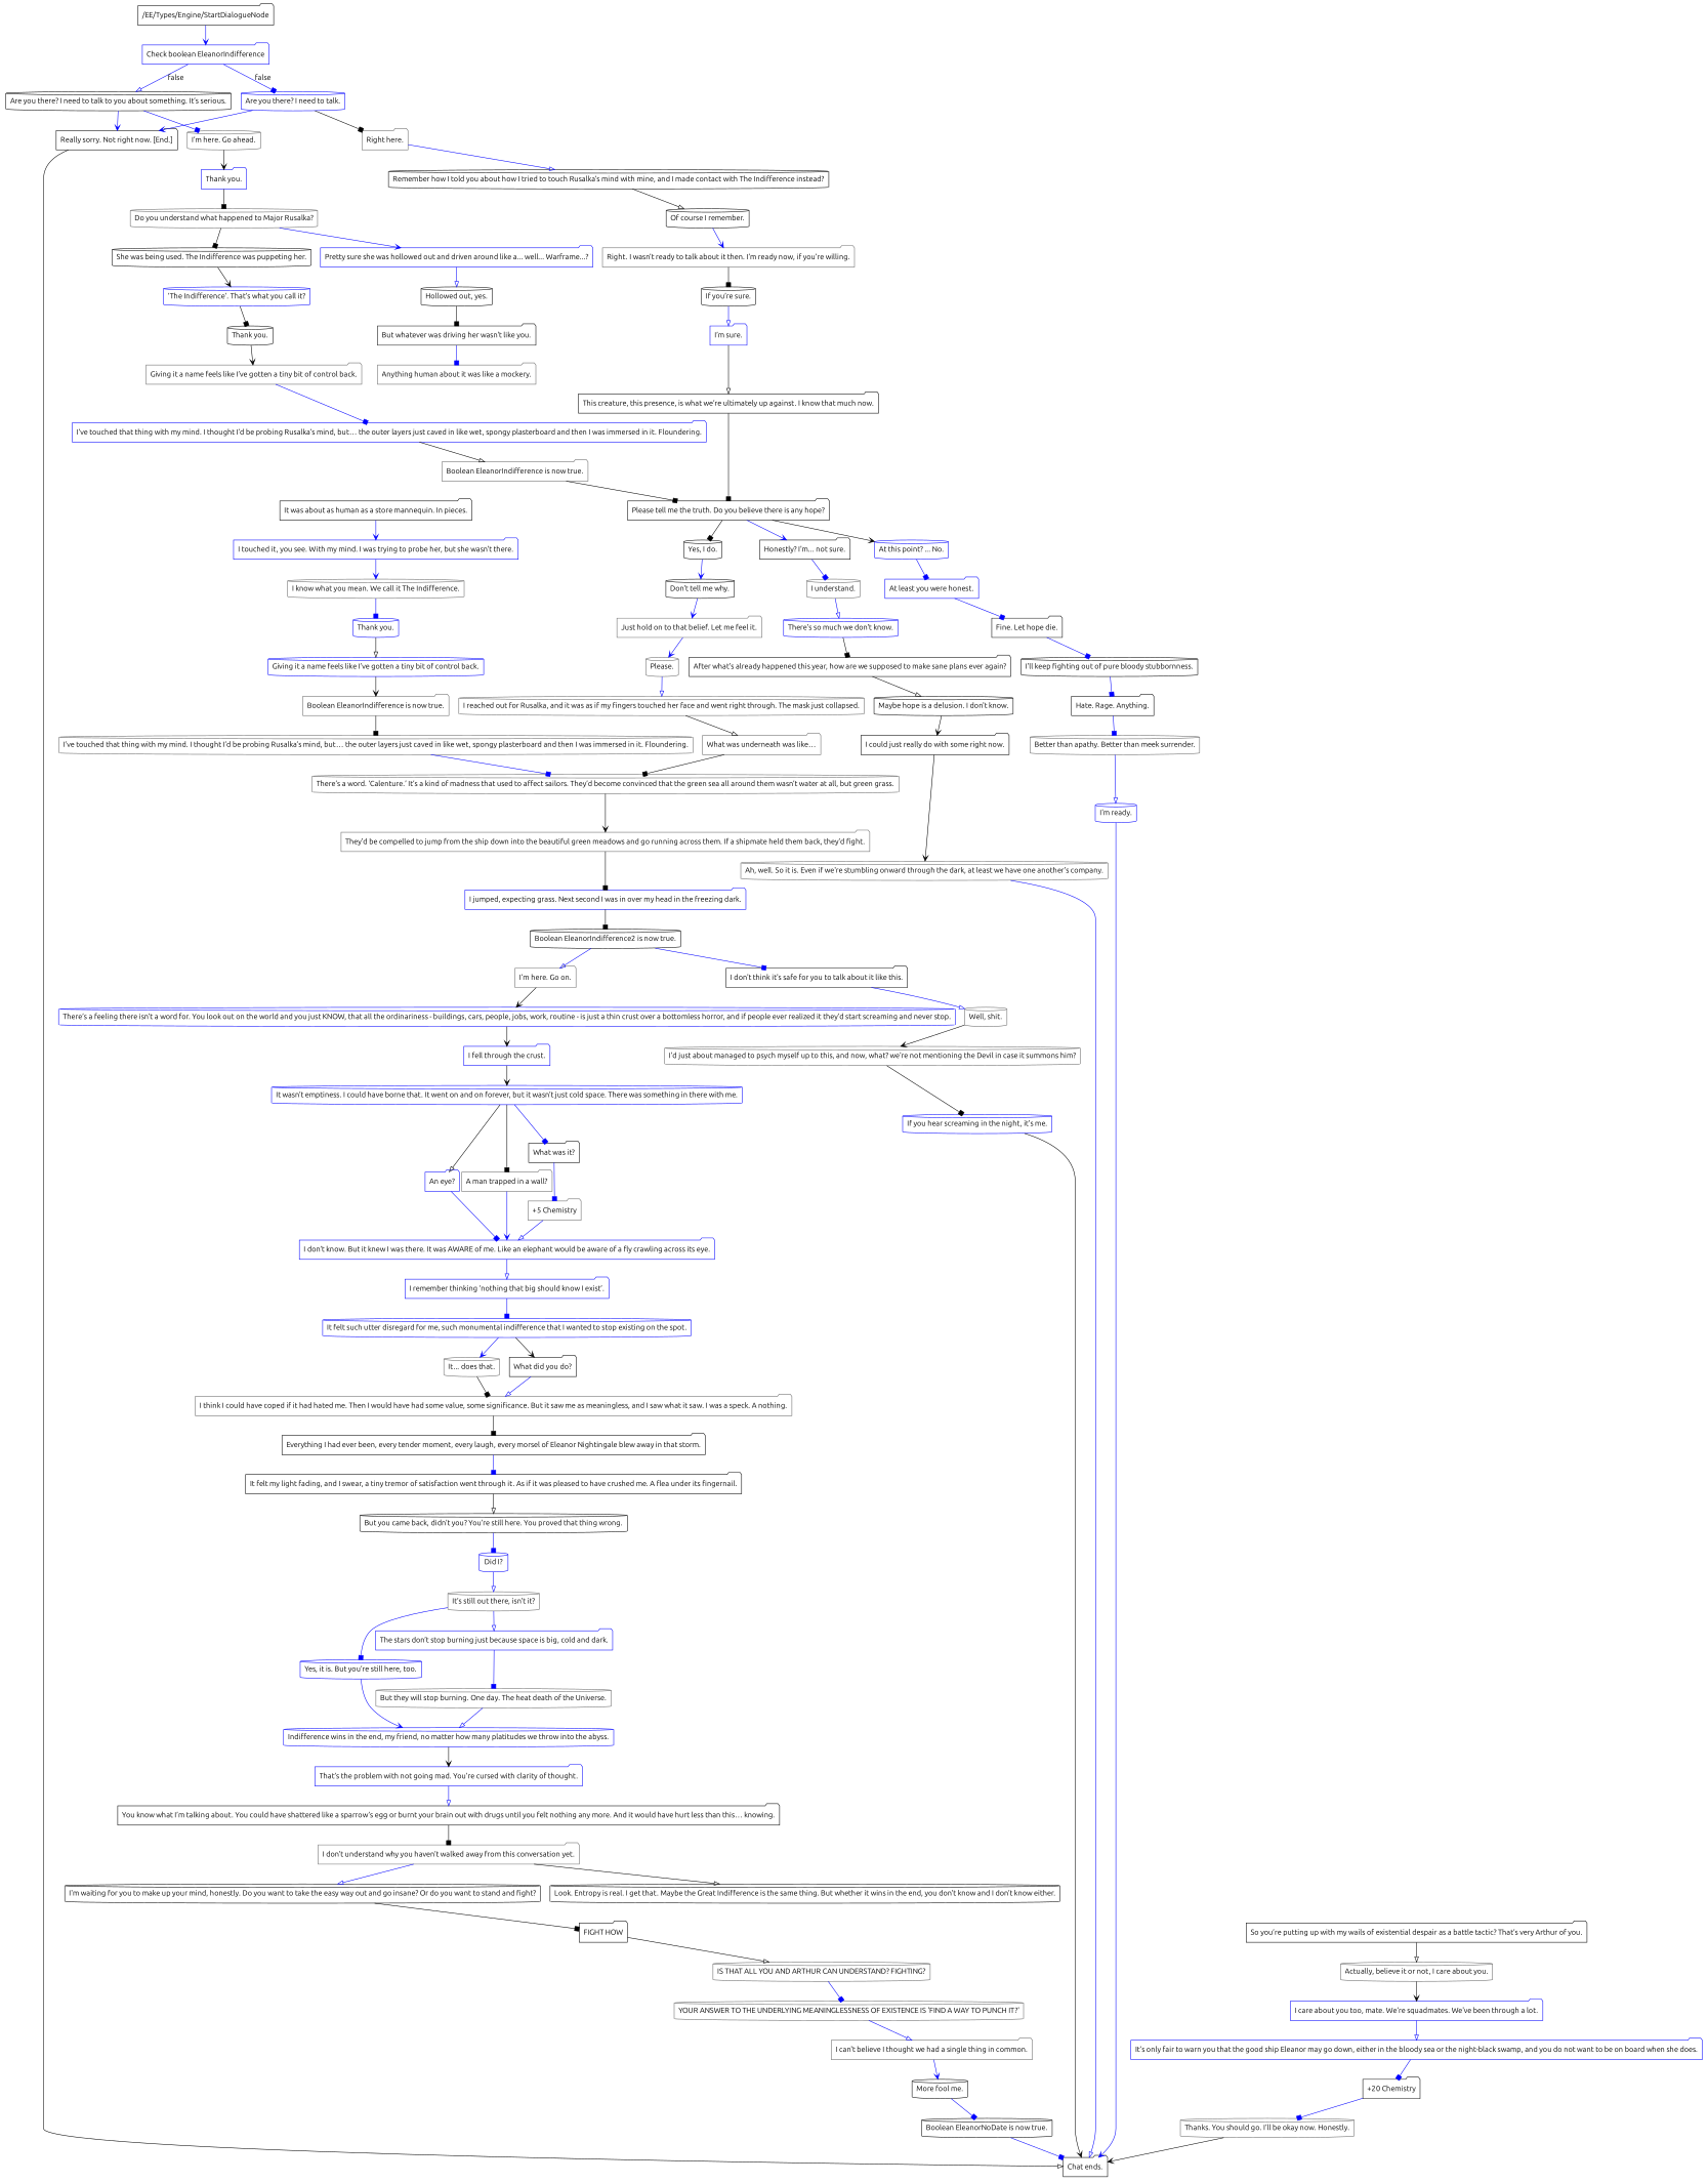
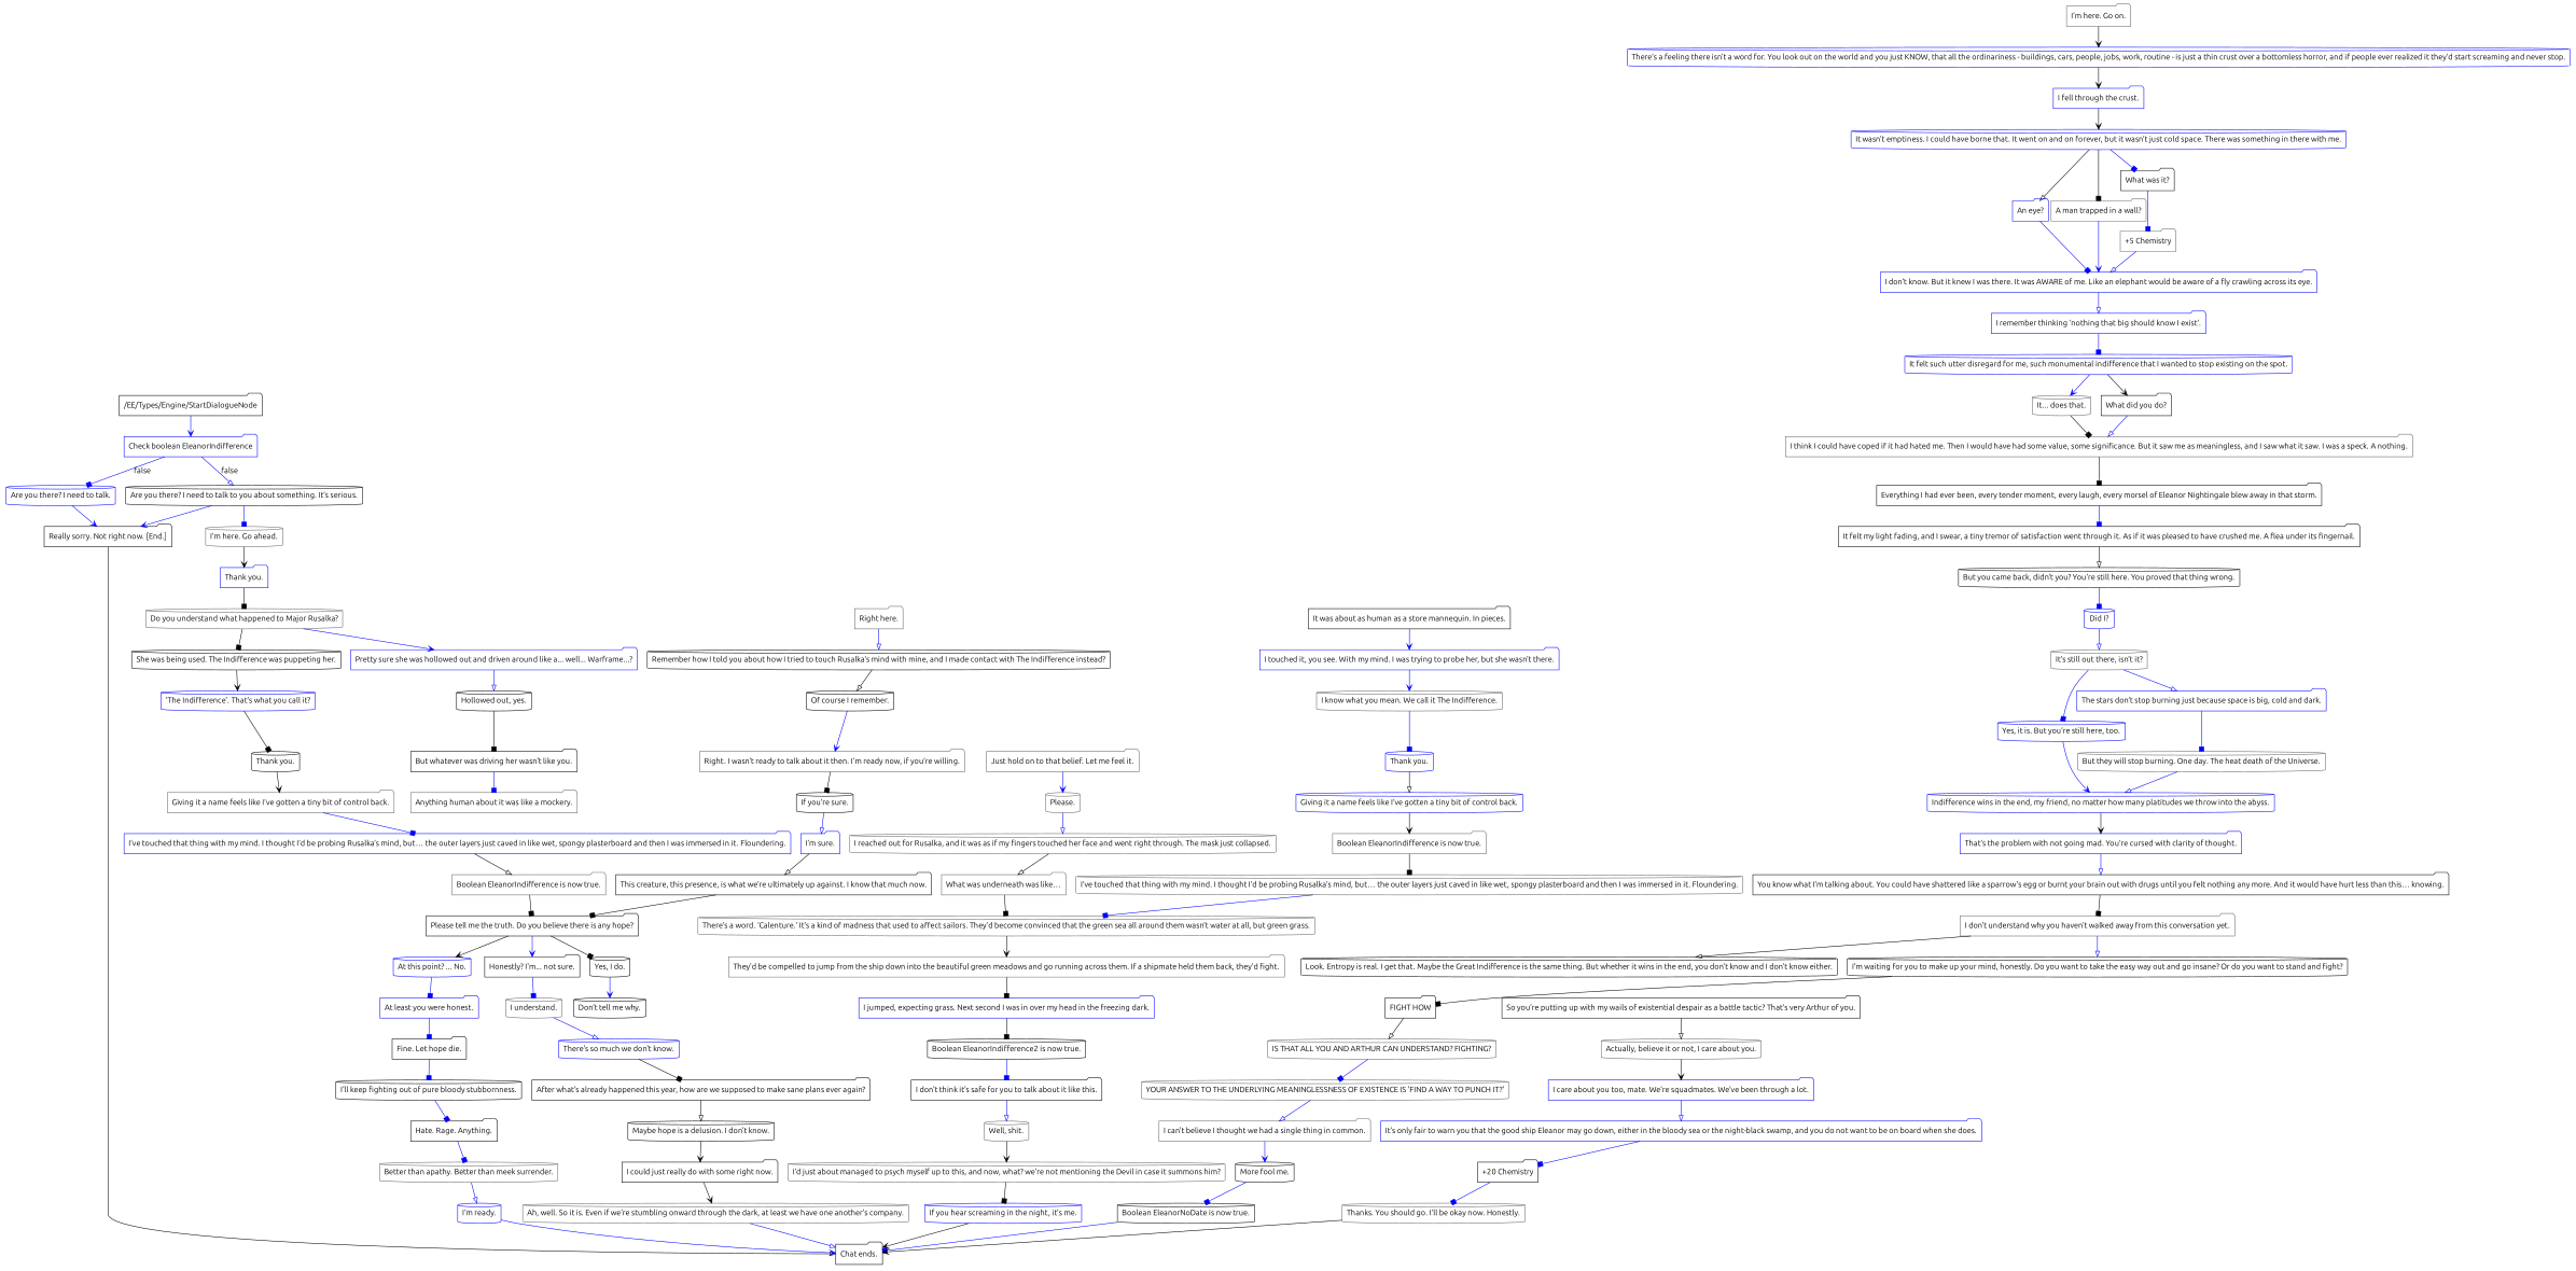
  digraph {
    fontname=Ubuntu
    node [color=black fontname=Ubuntu shape=folder]
    edge [arrowhead=box color=blue fontname=Ubuntu]
    n1 [label="/EE/Types/Engine/StartDialogueNode"]
    n2 [color=blue label="Check boolean EleanorIndifference"]
    n3 [color=blue label="Are you there? I need to talk." shape=cylinder]
    n4 [label="Are you there? I need to talk to you about something. It’s serious." shape=cylinder]
    n5 [color=gray40 label="Right here."]
    n6 [label="Really sorry. Not right now. [End.]"]
    n7 [color=gray40 label="I’m here. Go ahead." shape=cylinder]
    n8 [label="Remember how I told you about how I tried to touch Rusalka’s mind with mine, and I made contact with The Indifference instead?" shape=cylinder]
    "Chat ends."
    n10 [color=blue label="Thank you."]
    n11 [label="Of course I remember." shape=cylinder]
    n12 [color=gray40 label="Do you understand what happened to Major Rusalka?" shape=cylinder]
    n13 [color=gray40 label="Right. I wasn’t ready to talk about it then. I’m ready now, if you’re willing."]
    n14 [label="She was being used. The Indifference was puppeting her." shape=cylinder]
    n15 [color=blue label="Pretty sure she was hollowed out and driven around like a... well... Warframe...?"]
    n16 [label="If you’re sure." shape=cylinder]
    n17 [color=blue label="‘The Indifference’. That’s what you call it?" shape=cylinder]
    n18 [label="Hollowed out, yes." shape=cylinder]
    n19 [color=blue label="I’m sure."]
    n20 [label="Thank you." shape=cylinder]
    n21 [label="But whatever was driving her wasn't like you."]
    n22 [label="This creature, this presence, is what we’re ultimately up against. I know that much now."]
    n23 [color=gray40 label="Giving it a name feels like I’ve gotten a tiny bit of control back."]
    n24 [color=gray40 label="Anything human about it was like a mockery."]
    n25 [label="Please tell me the truth. Do you believe there is any hope?"]
    n26 [color=blue label="I’ve touched that thing with my mind. I thought I’d be probing Rusalka’s mind, but… the outer layers just caved in like wet, spongy plasterboard and then I was immersed in it. Floundering."]
    n27 [color=blue label="At this point? ... No." shape=cylinder]
    n28 [label="Honestly? I'm... not sure."]
    n29 [label="Yes, I do." shape=cylinder]
    n30 [color=gray40 label="Boolean EleanorIndifference is now true."]
    n31 [label="It was about as human as a store mannequin. In pieces."]
    n32 [color=blue label="I touched it, you see. With my mind. I was trying to probe her, but she wasn't there."]
    n33 [color=blue label="At least you were honest."]
    n34 [color=gray40 label="I understand." shape=cylinder]
    n35 [label="Don’t tell me why." shape=cylinder]
    n36 [color=gray40 label="I know what you mean. We call it The Indifference." shape=cylinder]
    n37 [label="Fine. Let hope die."]
    n38 [color=blue label="There's so much we don't know." shape=cylinder]
    n39 [color=gray40 label="Just hold on to that belief. Let me feel it."]
    n40 [color=blue label="Thank you." shape=cylinder]
    n41 [label="I'll keep fighting out of pure bloody stubbornness." shape=cylinder]
    n42 [label="After what's already happened this year, how are we supposed to make sane plans ever again?"]
    n43 [color=gray40 label="Please." shape=cylinder]
    n44 [color=blue label="Giving it a name feels like I’ve gotten a tiny bit of control back." shape=cylinder]
    n45 [label="Hate. Rage. Anything."]
    n46 [label="Maybe hope is a delusion. I don't know." shape=cylinder]
    n47 [color=gray40 label="I reached out for Rusalka, and it was as if my fingers touched her face and went right through. The mask just collapsed." shape=cylinder]
    n48 [color=gray40 label="Boolean EleanorIndifference is now true."]
    n49 [color=gray40 label="Better than apathy. Better than meek surrender." shape=cylinder]
    n50 [label="I could just really do with some right now."]
    n51 [color=gray40 label="What was underneath was like…"]
    n52 [color=gray40 label="I’ve touched that thing with my mind. I thought I’d be probing Rusalka’s mind, but… the outer layers just caved in like wet, spongy plasterboard and then I was immersed in it. Floundering." shape=cylinder]
    n53 [color=blue label="I'm ready." shape=cylinder]
    n54 [color=gray40 label="Ah, well. So it is. Even if we're stumbling onward through the dark, at least we have one another's company." shape=cylinder]
    n55 [color=gray40 label="There’s a word. ‘Calenture.’ It’s a kind of madness that used to affect sailors. They’d become convinced that the green sea all around them wasn’t water at all, but green grass." shape=cylinder]
    n56 [color=gray40 label="They'd be compelled to jump from the ship down into the beautiful green meadows and go running across them. If a shipmate held them back, they’d fight."]
    n57 [color=blue label="I jumped, expecting grass. Next second I was in over my head in the freezing dark."]
    n58 [label="Boolean EleanorIndifference2 is now true." shape=cylinder]
    n59 [label="I don't think it's safe for you to talk about it like this."]
    n60 [color=gray40 label="I’m here. Go on."]
    n61 [color=gray40 label="Well, shit." shape=cylinder]
    n62 [color=blue label="There’s a feeling there isn’t a word for. You look out on the world and you just KNOW, that all the ordinariness - buildings, cars, people, jobs, work, routine - is just a thin crust over a bottomless horror, and if people ever realized it they’d start screaming and never stop." shape=cylinder]
    n63 [color=gray40 label="I'd just about managed to psych myself up to this, and now, what? we're not mentioning the Devil in case it summons him?" shape=cylinder]
    n64 [color=blue label="I fell through the crust."]
    n65 [color=blue label="If you hear screaming in the night, it's me." shape=cylinder]
    n66 [color=blue label="It wasn’t emptiness. I could have borne that. It went on and on forever, but it wasn’t just cold space. There was something in there with me." shape=cylinder]
    n67 [color=blue label="An eye?"]
    n68 [color=gray40 label="A man trapped in a wall?"]
    n69 [label="What was it?"]
    n70 [color=blue label="I don’t know. But it knew I was there. It was AWARE of me. Like an elephant would be aware of a fly crawling across its eye."]
    n71 [color=gray40 label="+5 Chemistry"]
    n72 [color=blue label="I remember thinking ‘nothing that big should know I exist’."]
    n73 [color=blue label="It felt such utter disregard for me, such monumental indifference that I wanted to stop existing on the spot." shape=cylinder]
    n74 [color=gray40 label="It... does that." shape=cylinder]
    n75 [label="What did you do?"]
    n76 [color=gray40 label="I think I could have coped if it had hated me. Then I would have had some value, some significance. But it saw me as meaningless, and I saw what it saw. I was a speck. A nothing."]
    n77 [label="Everything I had ever been, every tender moment, every laugh, every morsel of Eleanor Nightingale blew away in that storm."]
    n78 [label="It felt my light fading, and I swear, a tiny tremor of satisfaction went through it. As if it was pleased to have crushed me. A flea under its fingernail."]
    n79 [label="But you came back, didn’t you? You’re still here. You proved that thing wrong." shape=cylinder]
    n80 [color=blue label="Did I?" shape=cylinder]
    n81 [color=gray40 label="It’s still out there, isn’t it?" shape=cylinder]
    n82 [color=blue label="Yes, it is. But you’re still here, too." shape=cylinder]
    n83 [color=blue label="The stars don’t stop burning just because space is big, cold and dark."]
    n84 [color=blue label="Indifference wins in the end, my friend, no matter how many platitudes we throw into the abyss." shape=cylinder]
    n85 [color=gray40 label="But they will stop burning. One day. The heat death of the Universe." shape=cylinder]
    n86 [color=blue label="That’s the problem with not going mad. You’re cursed with clarity of thought."]
    n87 [label="You know what I’m talking about. You could have shattered like a sparrow’s egg or burnt your brain out with drugs until you felt nothing any more. And it would have hurt less than this… knowing."]
    n88 [color=gray40 label="I don’t understand why you haven’t walked away from this conversation yet."]
    n89 [label="Look. Entropy is real. I get that. Maybe the Great Indifference is the same thing. But whether it wins in the end, you don’t know and I don’t know either." shape=cylinder]
    n90 [label="I'm waiting for you to make up your mind, honestly. Do you want to take the easy way out and go insane? Or do you want to stand and fight?" shape=cylinder]
    n91 [label="FIGHT HOW"]
    n92 [color=gray40 label="IS THAT ALL YOU AND ARTHUR CAN UNDERSTAND? FIGHTING?" shape=cylinder]
    n93 [label="So you’re putting up with my wails of existential despair as a battle tactic? That’s very Arthur of you."]
    n94 [color=gray40 label="Actually, believe it or not, I care about you." shape=cylinder]
    n95 [color=gray40 label="YOUR ANSWER TO THE UNDERLYING MEANINGLESSNESS OF EXISTENCE IS 'FIND A WAY TO PUNCH IT?'" shape=cylinder]
    n96 [color=blue label="I care about you too, mate. We’re squadmates. We've been through a lot."]
    n97 [color=gray40 label="I can't believe I thought we had a single thing in common."]
    n98 [color=blue label="It’s only fair to warn you that the good ship Eleanor may go down, either in the bloody sea or the night-black swamp, and you do not want to be on board when she does."]
    n99 [label="More fool me." shape=cylinder]
    n100 [label="+20 Chemistry"]
    n101 [label="Boolean EleanorNoDate is now true." shape=cylinder]
    n102 [color=gray40 label="Thanks. You should go. I’ll be okay now. Honestly." shape=cylinder]
    n1 -> n2 [arrowhead=vee]
    n2 -> n3 [label=false]
    n2 -> n4 [arrowhead=onormal label=false]
-   n3 -> n5 [color=black]
    n3 -> n6 [arrowhead=vee]
    n4 -> n6 [arrowhead=vee]
    n4 -> n7
    n5 -> n8 [arrowhead=onormal]
    n6 -> "Chat ends." [arrowhead=onormal color=black]
    n7 -> n10 [arrowhead=vee color=black]
    n8 -> n11 [arrowhead=onormal color=black]
    n10 -> n12 [color=black]
    n11 -> n13 [arrowhead=vee]
    n12 -> n14 [color=black]
    n12 -> n15 [arrowhead=vee]
    n13 -> n16 [color=black]
    n14 -> n17 [arrowhead=vee color=black]
    n15 -> n18 [arrowhead=onormal]
    n16 -> n19 [arrowhead=onormal]
    n17 -> n20 [color=black]
    n18 -> n21 [color=black]
    n19 -> n22 [arrowhead=onormal color=black]
    n20 -> n23 [arrowhead=vee color=black]
    n21 -> n24
    n22 -> n25 [color=black]
    n23 -> n26
    n25 -> n27 [arrowhead=vee color=black]
    n25 -> n28 [arrowhead=vee]
    n25 -> n29 [color=black]
    n26 -> n30 [arrowhead=onormal color=black]
    n27 -> n33
    n28 -> n34
    n29 -> n35 [arrowhead=vee]
    n30 -> n25 [color=black]
    n31 -> n32 [arrowhead=vee]
    n32 -> n36 [arrowhead=vee]
    n33 -> n37
    n34 -> n38 [arrowhead=onormal]
-   n35 -> n39 [arrowhead=vee]
    n36 -> n40
    n37 -> n41
    n38 -> n42 [color=black]
    n39 -> n43 [arrowhead=vee]
    n40 -> n44 [arrowhead=onormal color=black]
    n41 -> n45
    n42 -> n46 [arrowhead=onormal color=black]
    n43 -> n47 [arrowhead=onormal]
    n44 -> n48 [arrowhead=vee color=black]
    n45 -> n49
    n46 -> n50 [arrowhead=vee color=black]
    n47 -> n51 [arrowhead=onormal color=black]
    n48 -> n52 [color=black]
    n49 -> n53 [arrowhead=onormal]
    n50 -> n54 [arrowhead=vee color=black]
    n51 -> n55 [color=black]
    n52 -> n55
    n53 -> "Chat ends." [arrowhead=vee]
    n54 -> "Chat ends." [arrowhead=onormal]
    n55 -> n56 [arrowhead=vee color=black]
    n56 -> n57 [color=black]
    n57 -> n58 [color=black]
    n58 -> n59
-   n58 -> n60 [arrowhead=onormal]
    n59 -> n61 [arrowhead=onormal]
    n60 -> n62 [arrowhead=vee color=black]
    n61 -> n63 [arrowhead=vee color=black]
    n62 -> n64 [arrowhead=vee color=black]
    n63 -> n65 [color=black]
    n64 -> n66 [arrowhead=vee color=black]
    n65 -> "Chat ends." [arrowhead=vee color=black]
    n66 -> n67 [arrowhead=onormal color=black]
    n66 -> n68 [color=black]
    n66 -> n69
    n67 -> n70
    n68 -> n70 [arrowhead=vee]
    n69 -> n71
    n70 -> n72 [arrowhead=onormal]
    n71 -> n70 [arrowhead=onormal]
    n72 -> n73
    n73 -> n74 [arrowhead=vee]
    n73 -> n75 [arrowhead=vee color=black]
    n74 -> n76 [color=black]
    n75 -> n76 [arrowhead=onormal]
    n76 -> n77 [color=black]
    n77 -> n78
    n78 -> n79 [arrowhead=onormal color=black]
    n79 -> n80
    n80 -> n81 [arrowhead=onormal]
    n81 -> n82
    n81 -> n83 [arrowhead=onormal]
    n82 -> n84 [arrowhead=vee]
    n83 -> n85
    n84 -> n86 [arrowhead=vee color=black]
    n85 -> n84 [arrowhead=onormal]
    n86 -> n87 [arrowhead=onormal]
    n87 -> n88 [color=black]
    n88 -> n89 [arrowhead=onormal color=black]
    n88 -> n90 [arrowhead=onormal]
    n90 -> n91 [color=black]
    n91 -> n92 [arrowhead=onormal color=black]
    n92 -> n95
    n93 -> n94 [arrowhead=onormal color=black]
    n94 -> n96 [arrowhead=vee color=black]
    n95 -> n97 [arrowhead=onormal]
    n96 -> n98 [arrowhead=onormal]
    n97 -> n99 [arrowhead=vee]
    n98 -> n100
    n99 -> n101
    n100 -> n102
    n101 -> "Chat ends."
    n102 -> "Chat ends." [arrowhead=vee color=black]
  }
